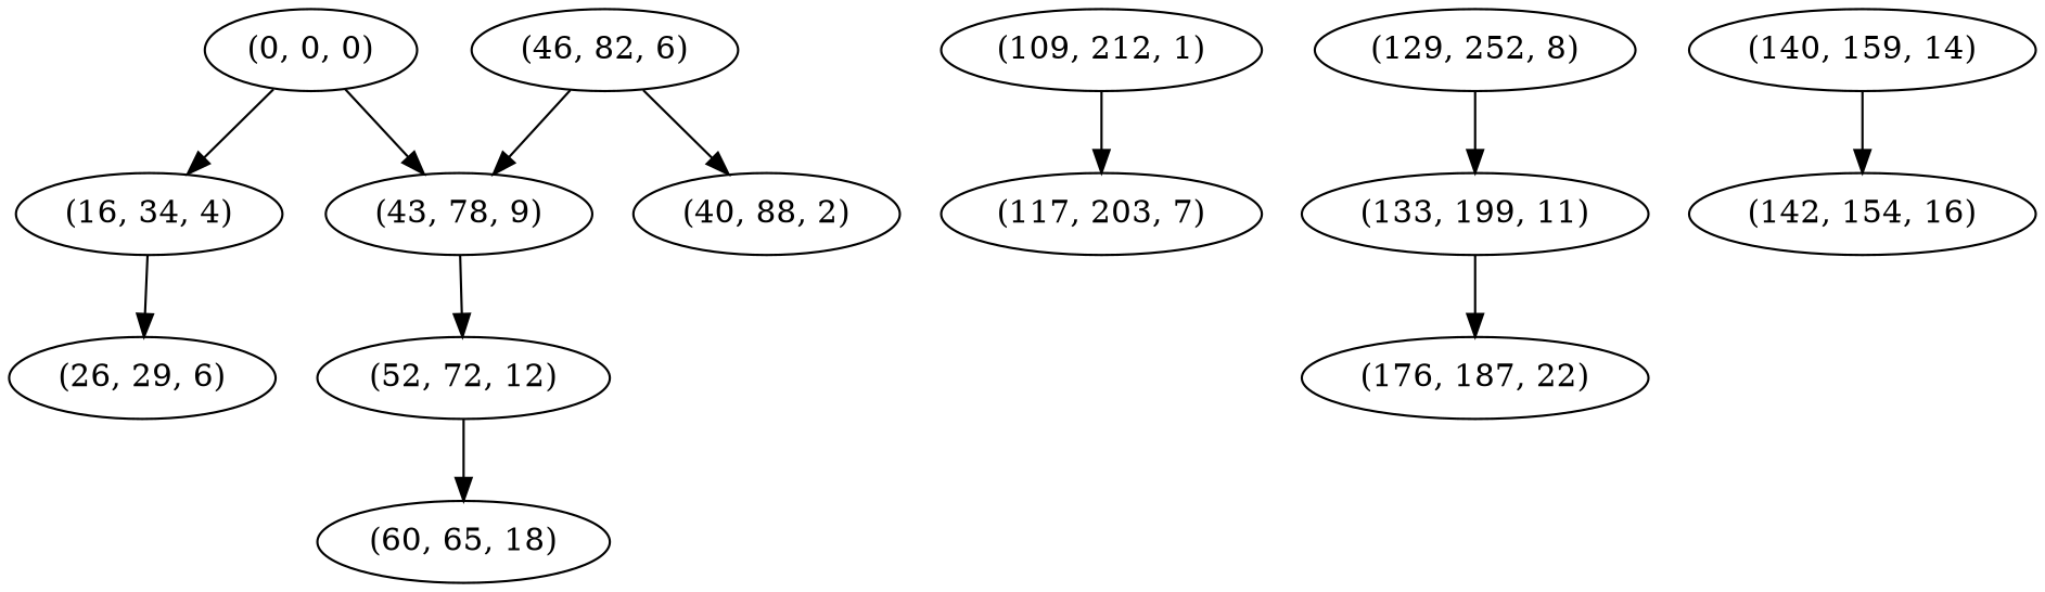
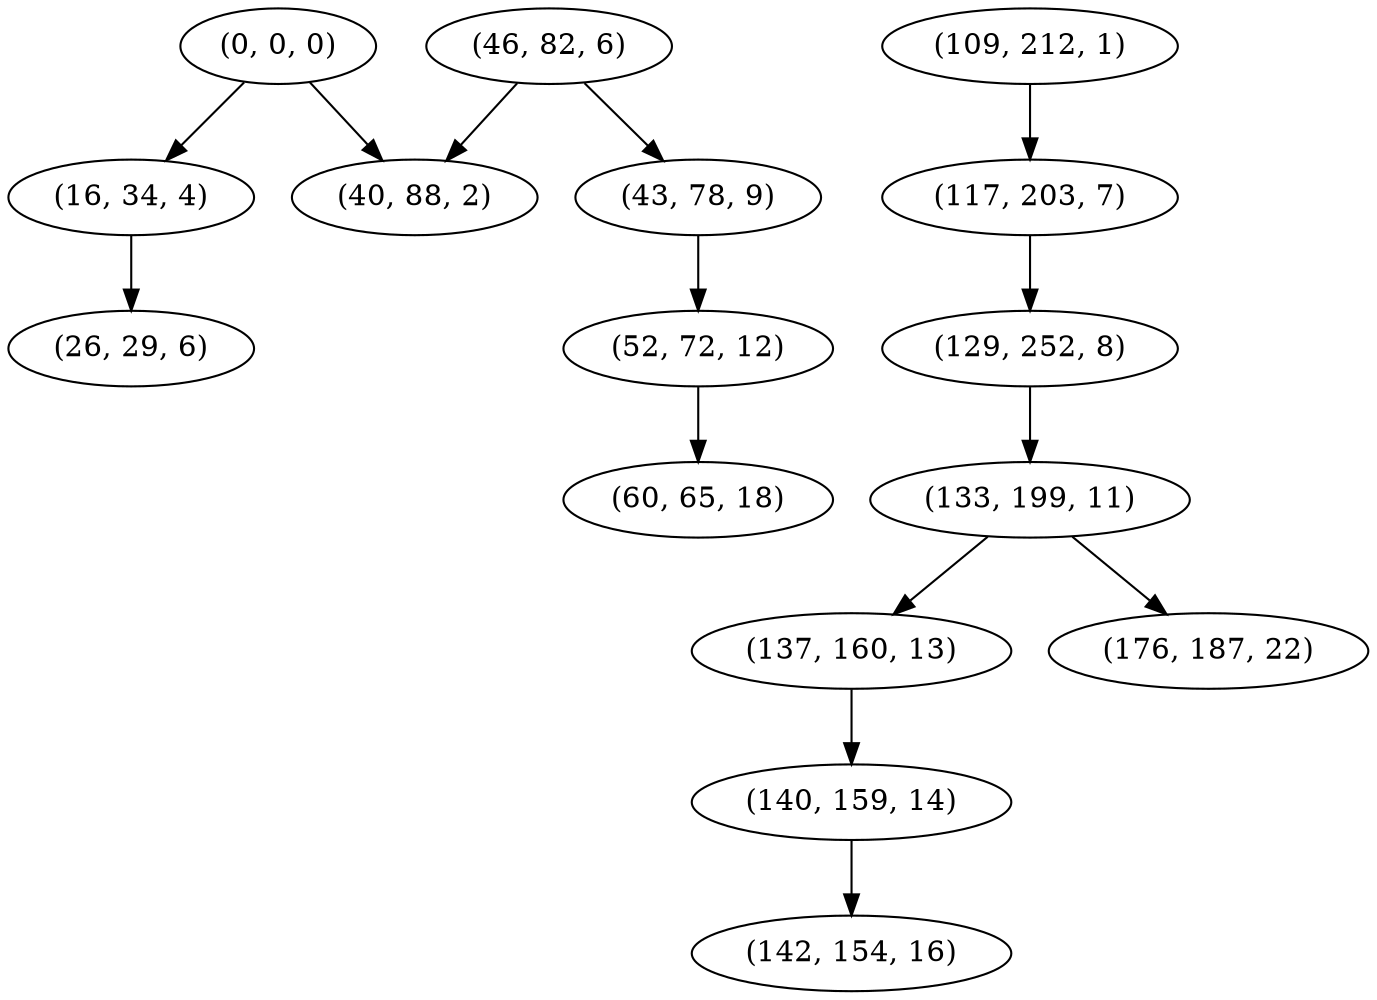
  digraph {
    n1 [label="(16, 34, 4)"]
    "(0, 0, 0)"
    "(40, 88, 2)"
    n4 [label="(26, 29, 6)"]
    "(109, 212, 1)"
    "(117, 203, 7)"
    "(46, 82, 6)"
    n8 [label="(43, 78, 9)"]
    "(52, 72, 12)"
    "(60, 65, 18)"
    n11 [label="(129, 252, 8)"]
    "(133, 199, 11)"
+   "(137, 160, 13)"
    "(176, 187, 22)"
    "(140, 159, 14)"
    "(142, 154, 16)"
    n1 -> n4
    "(0, 0, 0)" -> n1
-   "(0, 0, 0)" -> n8
+   "(0, 0, 0)" -> "(40, 88, 2)"
    "(109, 212, 1)" -> "(117, 203, 7)"
+   "(117, 203, 7)" -> n11
    "(46, 82, 6)" -> "(40, 88, 2)"
    "(46, 82, 6)" -> n8
    n8 -> "(52, 72, 12)"
    "(52, 72, 12)" -> "(60, 65, 18)"
    n11 -> "(133, 199, 11)"
+   "(133, 199, 11)" -> "(137, 160, 13)"
    "(133, 199, 11)" -> "(176, 187, 22)"
+   "(137, 160, 13)" -> "(140, 159, 14)"
    "(140, 159, 14)" -> "(142, 154, 16)"
  }
